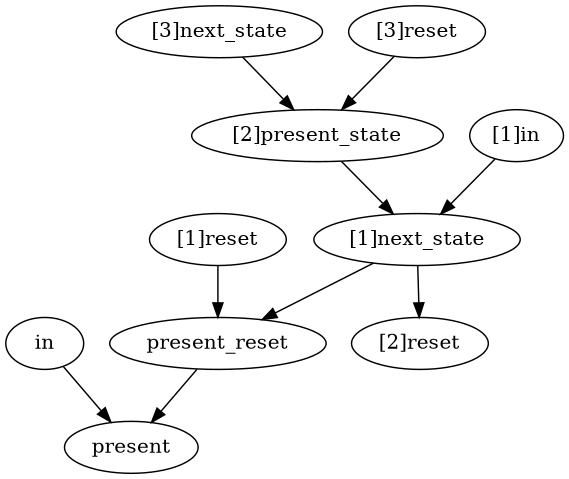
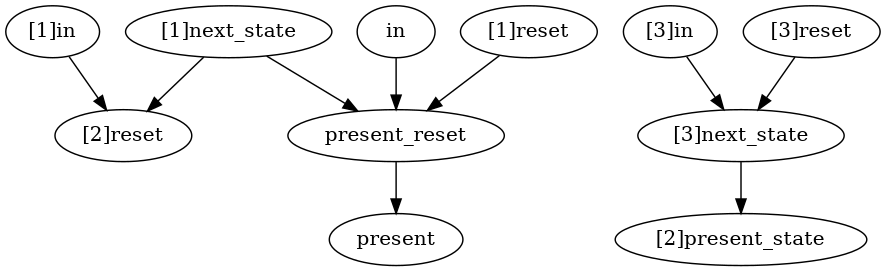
  strict digraph {
    node [complexity=6]
    "[2]reset" [importance=0.881188141486 rank=0.146864690248]
    "[1]next_state" [complexity=5 importance=0.762376282973 rank=0.152475256595]
    n3 [complexity=3 importance=0.485148339769 label=present_reset rank=0.161716113256]
    n4 [complexity=0 importance=0.188118906218 label=present rank=0.0]
+   "[3]in" [complexity=12 importance=4.31683174391 rank=0.35973597866]
    "[3]next_state" [complexity=8 importance=2.0990099427 rank=0.262376242838]
    "[2]present_state" [importance=1.8217819995 rank=0.303630333249]
    "[1]in" [complexity=9 importance=1.64356442446 rank=0.182618269384]
    in [complexity=3 importance=0.306930764731 rank=0.10231025491]
    "[1]reset" [complexity=4 importance=1.08910853805 rank=0.272277134513]
    "[3]reset" [complexity=7 importance=3.76237585751 rank=0.537482265358]
    "[1]next_state" -> "[2]reset"
    "[1]next_state" -> n3
    n3 -> n4
+   "[3]in" -> "[3]next_state"
    "[3]next_state" -> "[2]present_state"
-   "[2]present_state" -> "[1]next_state"
-   "[1]in" -> "[1]next_state"
-   in -> n4
+   "[1]in" -> "[2]reset"
+   in -> n3
    "[1]reset" -> n3
-   "[3]reset" -> "[2]present_state"
+   "[3]reset" -> "[3]next_state"
  }
